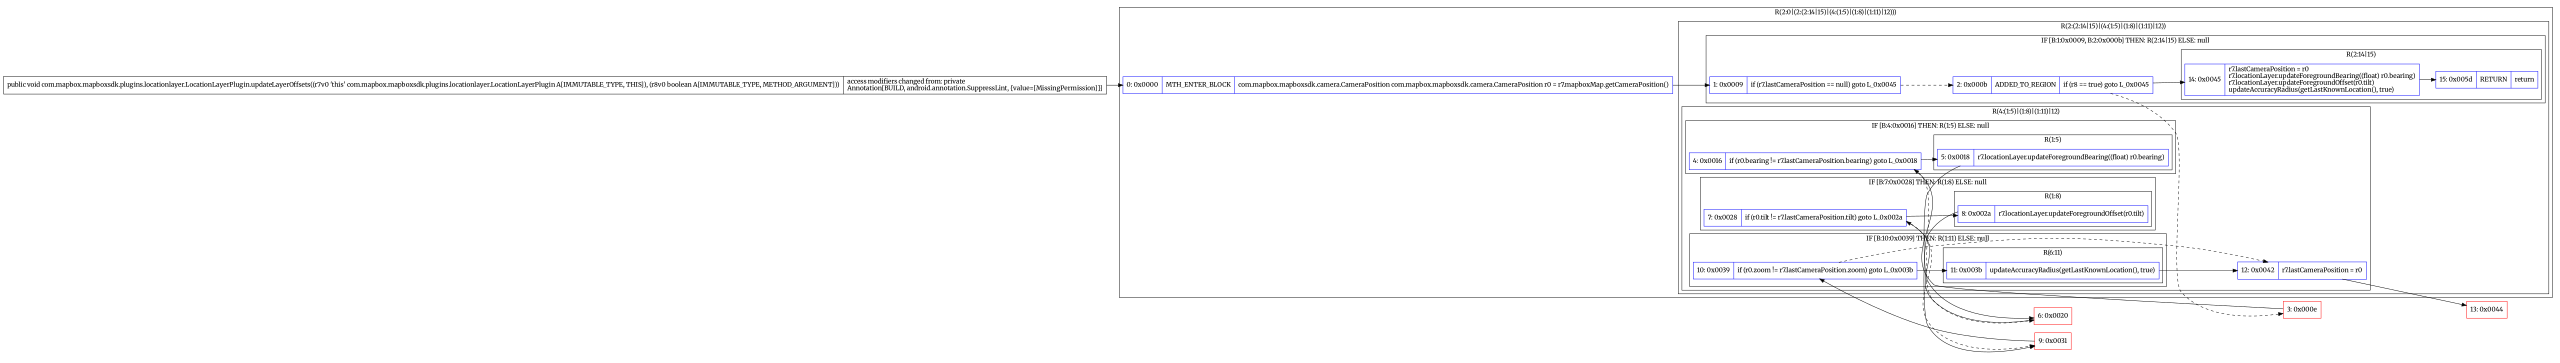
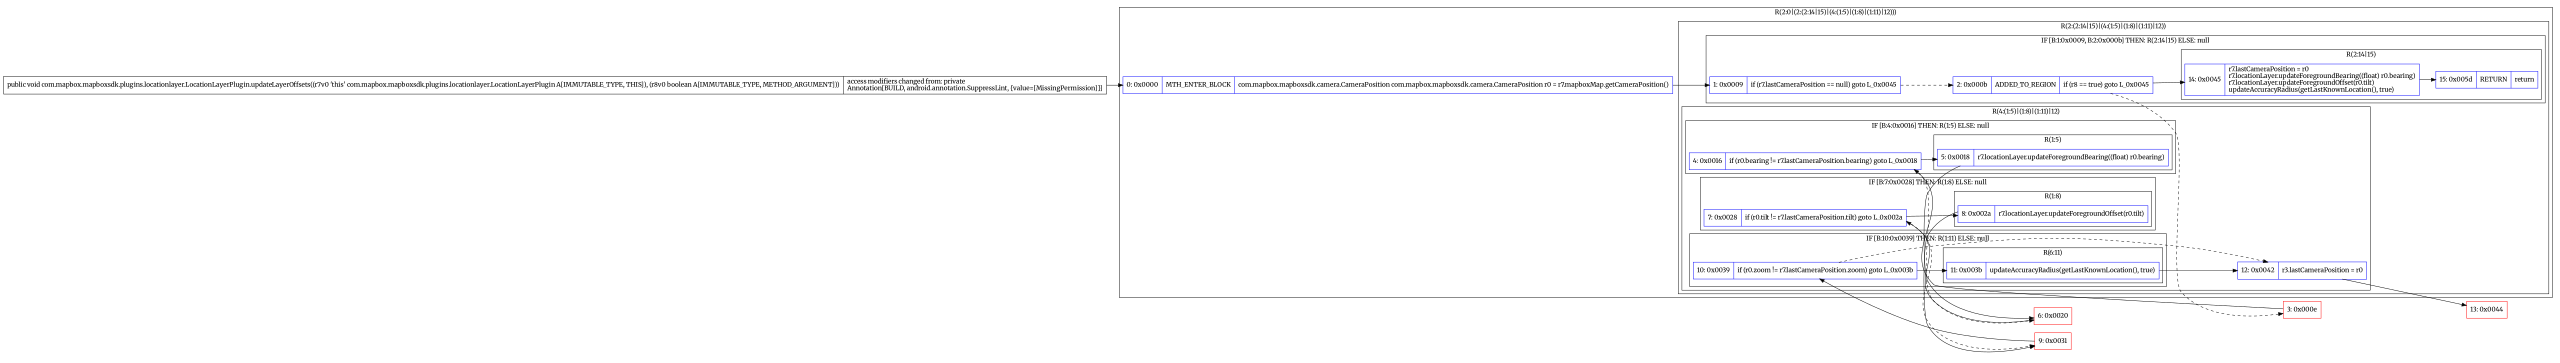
  digraph {
    fontname=Merriweather
    rankdir=LR
    node [color=blue fontname=Merriweather shape=record]
    edge [fontname=Merriweather]
    n1 [label="{14\:\ 0x0045|r7.lastCameraPosition = r0\lr7.locationLayer.updateForegroundBearing((float) r0.bearing)\lr7.locationLayer.updateForegroundOffset(r0.tilt)\lupdateAccuracyRadius(getLastKnownLocation(), true)\l}"]
    n2 [label="{15\:\ 0x005d|RETURN\l|return\l}"]
    n3 [label="{1\:\ 0x0009|if (r7.lastCameraPosition == null) goto L_0x0045\l}"]
    n4 [label="{2\:\ 0x000b|ADDED_TO_REGION\l|if (r8 == true) goto L_0x0045\l}"]
    n5 [label="{5\:\ 0x0018|r7.locationLayer.updateForegroundBearing((float) r0.bearing)\l}"]
    n6 [label="{4\:\ 0x0016|if (r0.bearing != r7.lastCameraPosition.bearing) goto L_0x0018\l}"]
    n7 [label="{8\:\ 0x002a|r7.locationLayer.updateForegroundOffset(r0.tilt)\l}"]
    n8 [label="{7\:\ 0x0028|if (r0.tilt != r7.lastCameraPosition.tilt) goto L_0x002a\l}"]
    n9 [label="{11\:\ 0x003b|updateAccuracyRadius(getLastKnownLocation(), true)\l}"]
    n10 [label="{10\:\ 0x0039|if (r0.zoom != r7.lastCameraPosition.zoom) goto L_0x003b\l}"]
-   n11 [label="{12\:\ 0x0042|r7.lastCameraPosition = r0\l}"]
+   n11 [label="{12\:\ 0x0042|r3.lastCameraPosition = r0\l}"]
    n12 [label="{0\:\ 0x0000|MTH_ENTER_BLOCK\l|com.mapbox.mapboxsdk.camera.CameraPosition com.mapbox.mapboxsdk.camera.CameraPosition r0 = r7.mapboxMap.getCameraPosition()\l}"]
    n13 [color=red label="{3\:\ 0x000e}"]
    n14 [color=red label="{6\:\ 0x0020}"]
    n15 [color=red label="{9\:\ 0x0031}"]
    n16 [color=red label="{13\:\ 0x0044}"]
    n17 [label="{public void com.mapbox.mapboxsdk.plugins.locationlayer.LocationLayerPlugin.updateLayerOffsets((r7v0 'this' com.mapbox.mapboxsdk.plugins.locationlayer.LocationLayerPlugin A[IMMUTABLE_TYPE, THIS]), (r8v0 boolean A[IMMUTABLE_TYPE, METHOD_ARGUMENT]))  | access modifiers changed from: private\lAnnotation[BUILD, android.annotation.SuppressLint, \{value=[MissingPermission]\}]\l}" color=""]
    subgraph cluster_1 {
      label="R(2:0|(2:(2:14|15)|(4:(1:5)|(1:8)|(1:11)|12)))"
      n12
      subgraph cluster_2 {
        label="R(2:(2:14|15)|(4:(1:5)|(1:8)|(1:11)|12))"
        subgraph cluster_3 {
          label="IF [B:1:0x0009, B:2:0x000b] THEN: R(2:14|15) ELSE: null"
          n3
          n4
          subgraph cluster_4 {
            label="R(2:14|15)"
            n1
            n2
          }
        }
        subgraph cluster_5 {
          label="R(4:(1:5)|(1:8)|(1:11)|12)"
          n11
          subgraph cluster_6 {
            label="IF [B:4:0x0016] THEN: R(1:5) ELSE: null"
            n6
            subgraph cluster_7 {
              label="R(1:5)"
              n5
            }
          }
          subgraph cluster_8 {
            label="IF [B:7:0x0028] THEN: R(1:8) ELSE: null"
            n8
            subgraph cluster_9 {
              label="R(1:8)"
              n7
            }
          }
          subgraph cluster_10 {
            label="IF [B:10:0x0039] THEN: R(1:11) ELSE: null"
            n10
            subgraph cluster_11 {
              label="R(6:11)"
              n9
            }
          }
        }
      }
    }
    n1 -> n2
    n3 -> n4 [style=dashed]
    n4 -> n1
    n4 -> n13 [style=dashed]
    n5 -> n14
    n6 -> n5
    n6 -> n14 [style=dashed]
    n7 -> n15
    n8 -> n7
    n8 -> n15 [style=dashed]
    n9 -> n11
    n10 -> n9
    n10 -> n11 [style=dashed]
    n11 -> n16
    n12 -> n3
    n13 -> n6
    n14 -> n8
    n15 -> n10
    n17 -> n12
  }
